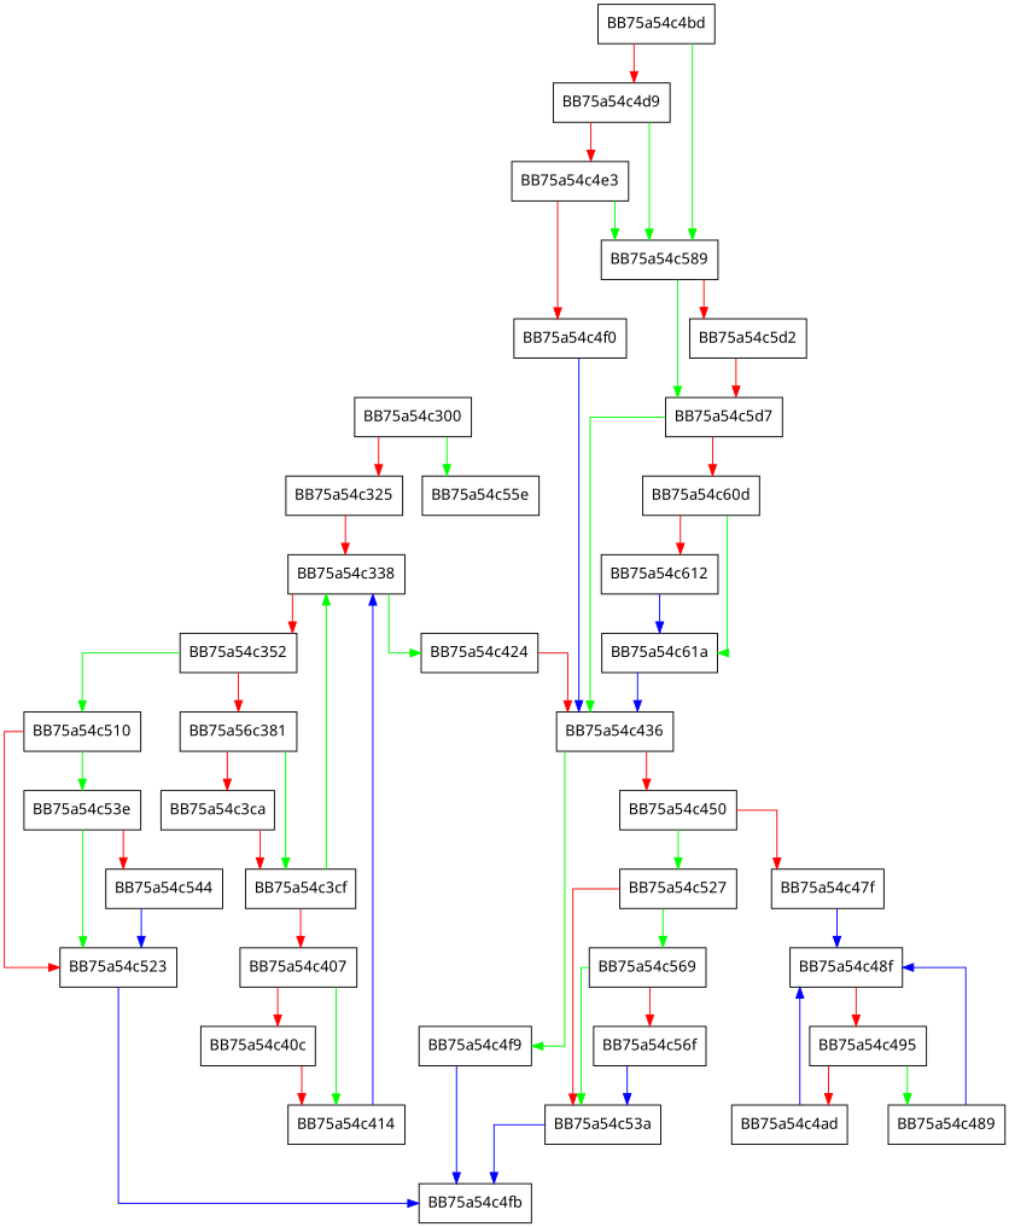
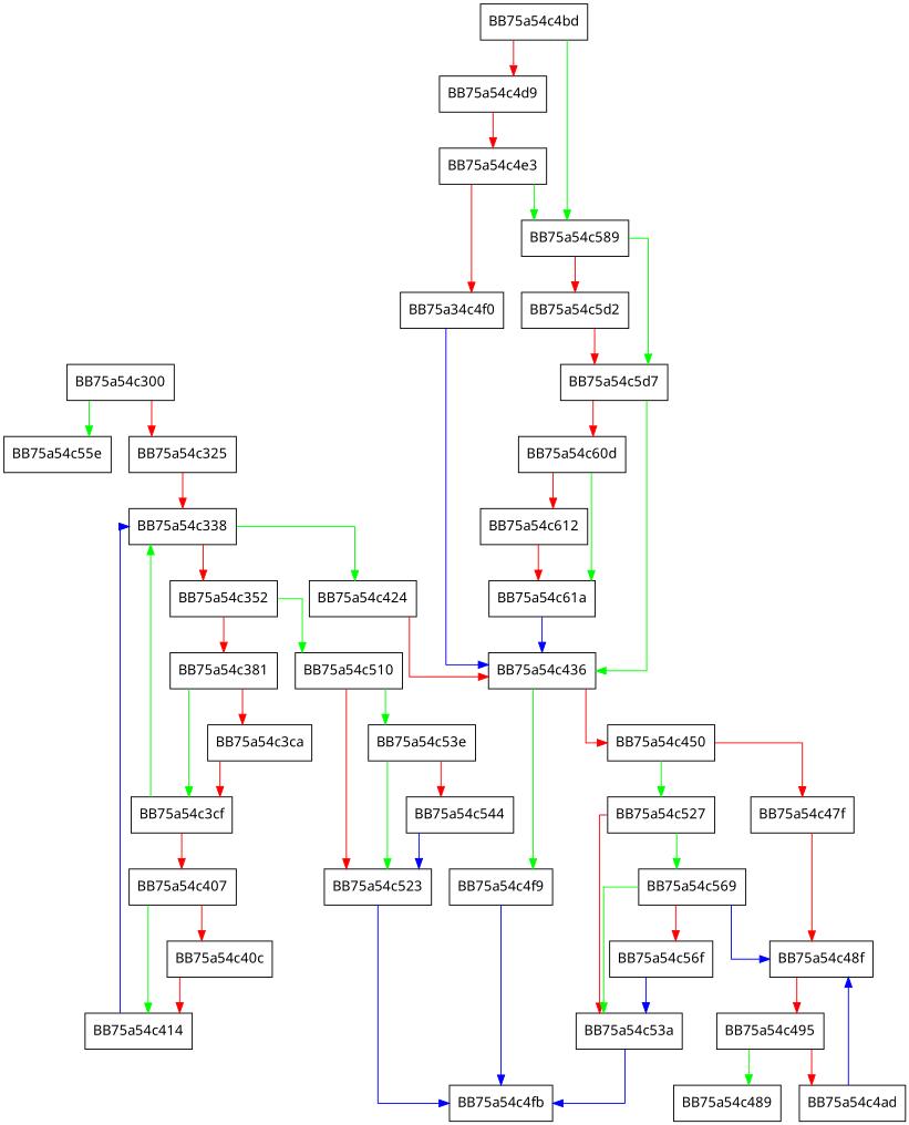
  digraph {
    fontname="Noto Sans"
    splines=ortho
    node [fontname="Noto Sans" shape=box]
    edge [color=red fontname="Noto Sans"]
    BB75a54c300
    BB75a54c55e
    BB75a54c325
    BB75a54c338
    BB75a54c424
    BB75a54c436
    BB75a54c352
    BB75a54c510
-   BB75a54c381 [label=BB75a56c381]
+   BB75a54c381
    BB75a54c4f9
    BB75a54c450
    BB75a54c53e
    BB75a54c523
    BB75a54c3cf
    BB75a54c3ca
    BB75a54c544
    BB75a54c4fb
    BB75a54c407
    BB75a54c414
    BB75a54c40c
    BB75a54c527
    BB75a54c47f
    BB75a54c569
    BB75a54c53a
    BB75a54c48f
    BB75a54c56f
    BB75a54c495
    BB75a54c489
    BB75a54c4ad
    BB75a54c589
    BB75a54c5d7
    BB75a54c5d2
    BB75a54c4bd
    BB75a54c4d9
    BB75a54c60d
    BB75a54c4e3
-   BB75a54c4f0
+   BB75a54c4f0 [label=BB75a34c4f0]
    BB75a54c61a
    BB75a54c612
    BB75a54c300 -> BB75a54c55e [color=green]
    BB75a54c300 -> BB75a54c325
    BB75a54c325 -> BB75a54c338
    BB75a54c338 -> BB75a54c424 [color=green]
    BB75a54c338 -> BB75a54c352
    BB75a54c424 -> BB75a54c436
    BB75a54c436 -> BB75a54c4f9 [color=green]
    BB75a54c436 -> BB75a54c450
    BB75a54c352 -> BB75a54c510 [color=green]
    BB75a54c352 -> BB75a54c381
    BB75a54c510 -> BB75a54c53e [color=green]
    BB75a54c510 -> BB75a54c523
    BB75a54c381 -> BB75a54c3cf [color=green]
    BB75a54c381 -> BB75a54c3ca
    BB75a54c4f9 -> BB75a54c4fb [color=blue]
    BB75a54c450 -> BB75a54c527 [color=green]
    BB75a54c450 -> BB75a54c47f
    BB75a54c53e -> BB75a54c523 [color=green]
    BB75a54c53e -> BB75a54c544
    BB75a54c523 -> BB75a54c4fb [color=blue]
    BB75a54c3cf -> BB75a54c338 [color=green]
    BB75a54c3cf -> BB75a54c407
    BB75a54c3ca -> BB75a54c3cf
    BB75a54c544 -> BB75a54c523 [color=blue]
    BB75a54c407 -> BB75a54c414 [color=green]
    BB75a54c407 -> BB75a54c40c
    BB75a54c414 -> BB75a54c338 [color=blue]
    BB75a54c40c -> BB75a54c414
    BB75a54c527 -> BB75a54c569 [color=green]
    BB75a54c527 -> BB75a54c53a
-   BB75a54c47f -> BB75a54c48f [color=blue]
+   BB75a54c47f -> BB75a54c48f
    BB75a54c569 -> BB75a54c53a [color=green]
    BB75a54c569 -> BB75a54c56f
    BB75a54c53a -> BB75a54c4fb [color=blue]
    BB75a54c48f -> BB75a54c495
    BB75a54c56f -> BB75a54c53a [color=blue]
    BB75a54c495 -> BB75a54c489 [color=green]
    BB75a54c495 -> BB75a54c4ad
-   BB75a54c489 -> BB75a54c48f [color=blue]
+   BB75a54c569 -> BB75a54c48f [color=blue]
    BB75a54c4ad -> BB75a54c48f [color=blue]
    BB75a54c589 -> BB75a54c5d7 [color=green]
    BB75a54c589 -> BB75a54c5d2
    BB75a54c5d7 -> BB75a54c436 [color=green]
    BB75a54c5d7 -> BB75a54c60d
    BB75a54c5d2 -> BB75a54c5d7
    BB75a54c4bd -> BB75a54c589 [color=green]
    BB75a54c4bd -> BB75a54c4d9
-   BB75a54c4d9 -> BB75a54c589 [color=green]
    BB75a54c4d9 -> BB75a54c4e3
    BB75a54c60d -> BB75a54c61a [color=green]
    BB75a54c60d -> BB75a54c612
    BB75a54c4e3 -> BB75a54c589 [color=green]
    BB75a54c4e3 -> BB75a54c4f0
    BB75a54c4f0 -> BB75a54c436 [color=blue]
    BB75a54c61a -> BB75a54c436 [color=blue]
-   BB75a54c612 -> BB75a54c61a [color=blue]
+   BB75a54c612 -> BB75a54c61a
  }
